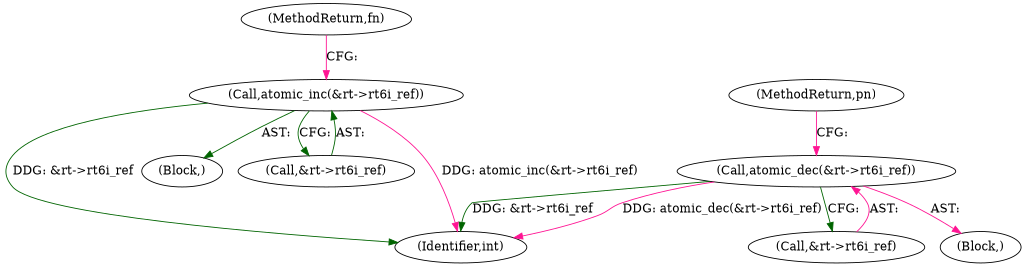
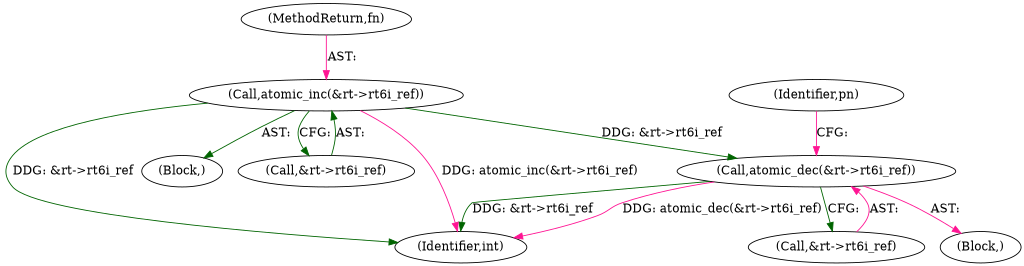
  digraph {
    edge [color=darkgreen]
    n1 [label="(Call,atomic_dec(&rt->rt6i_ref))"]
    n2 [label="(Identifier,int)"]
    n3 [label="(Block,)"]
    n4 [label="(Call,&rt->rt6i_ref)"]
    n5 [label="(Call,atomic_inc(&rt->rt6i_ref))"]
    n6 [label="(Block,)"]
    n7 [label="(Call,&rt->rt6i_ref)"]
    n8 [label="(MethodReturn,fn)"]
-   n9 [label="(MethodReturn,pn)"]
+   n9 [label="(Identifier,pn)"]
    n1 -> n2 [color=deeppink label="DDG: atomic_dec(&rt->rt6i_ref)"]
    n1 -> n2 [label="DDG: &rt->rt6i_ref"]
    n1 -> n3 [color=deeppink label="AST: "]
    n1 -> n4 [label="CFG: "]
    n4 -> n1 [color=deeppink label="AST: "]
+   n5 -> n1 [label="DDG: &rt->rt6i_ref"]
    n5 -> n2 [color=deeppink label="DDG: atomic_inc(&rt->rt6i_ref)"]
    n5 -> n2 [label="DDG: &rt->rt6i_ref"]
    n5 -> n6 [label="AST: "]
    n5 -> n7 [label="CFG: "]
    n7 -> n5 [label="AST: "]
-   n8 -> n5 [color=deeppink label="CFG: "]
+   n8 -> n5 [color=deeppink label="AST: "]
    n9 -> n1 [color=deeppink label="CFG: "]
  }
